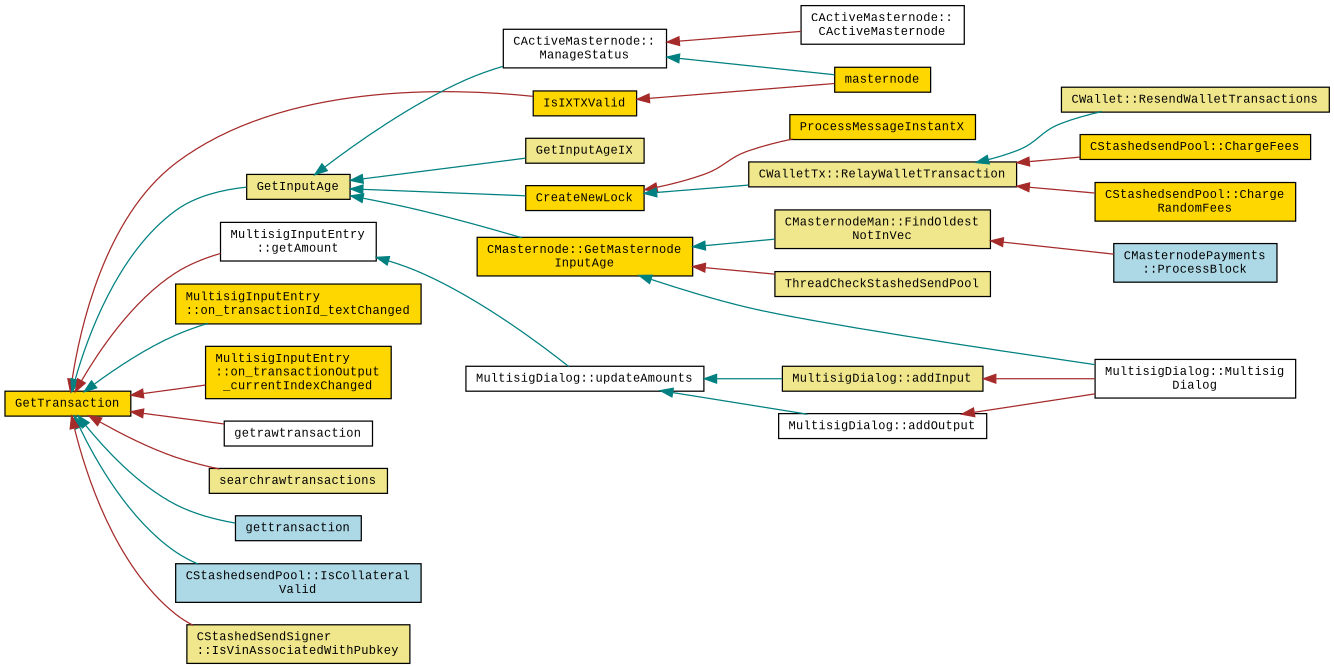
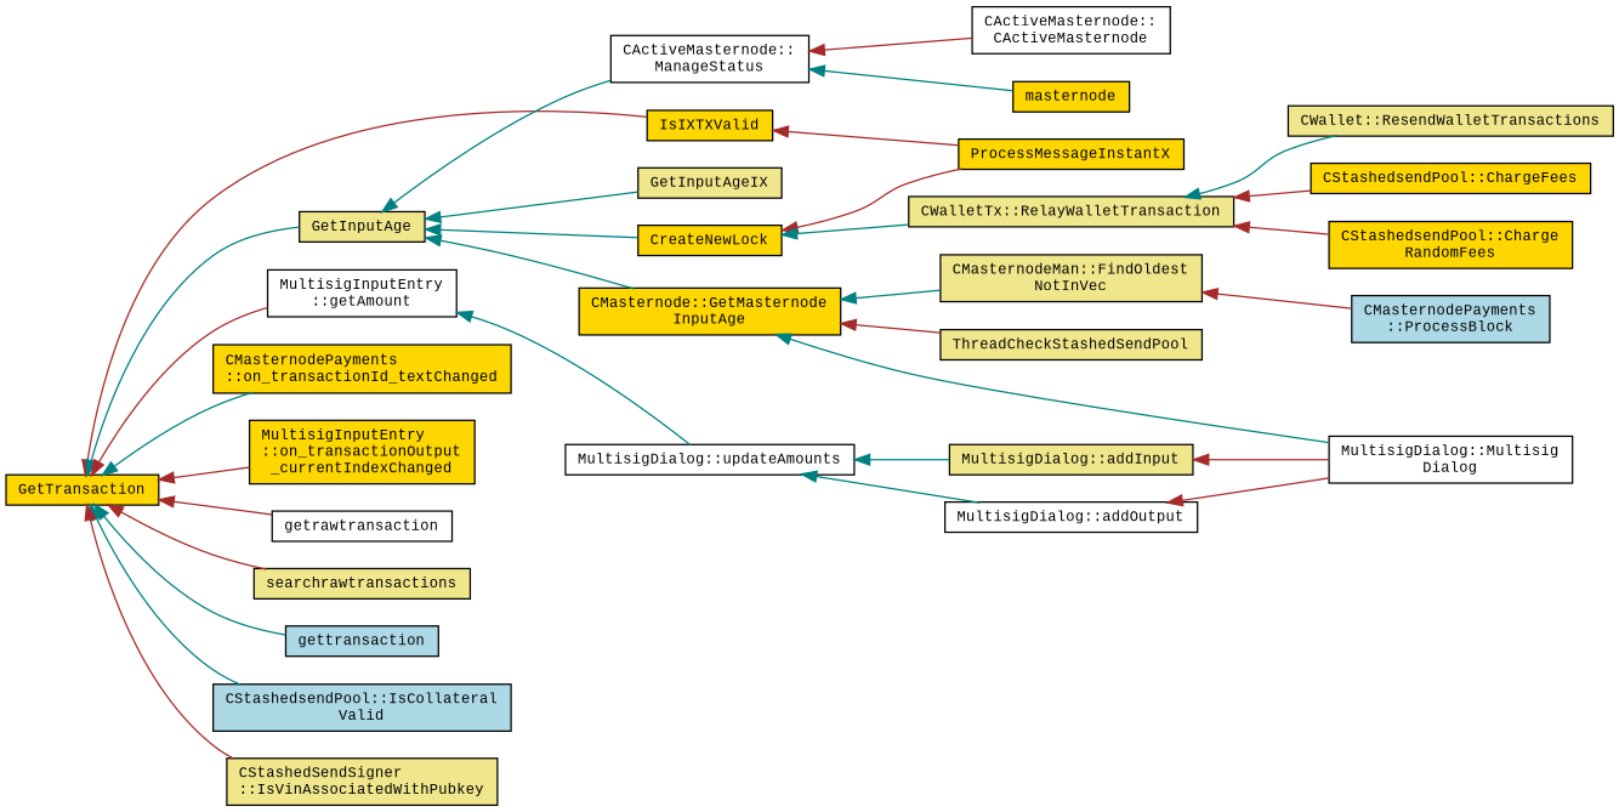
  digraph {
    fontname="Liberation Mono"
    rankdir=LR
    node [color=black fillcolor=gold fontname="Liberation Mono" fontsize=10 shape=record style=filled]
    edge [color=teal dir=back fontname="Liberation Mono" fontsize=10 labelfontname=Helvetica labelfontsize=10 style=solid]
    n1 [fontcolor=black height=0.2 label=GetTransaction width=0.4]
    n2 [height=0.2 label=IsIXTXValid width=0.4]
    n3 [fillcolor=khaki height=0.2 label=GetInputAge width=0.4]
    n4 [fillcolor=white height=0.2 label="MultisigInputEntry\l::getAmount" width=0.4]
-   n5 [height=0.2 label="MultisigInputEntry\l::on_transactionId_textChanged" width=0.4]
+   n5 [height=0.2 label="CMasternodePayments\l::on_transactionId_textChanged" width=0.4]
    n6 [height=0.2 label="MultisigInputEntry\l::on_transactionOutput\l_currentIndexChanged" width=0.4]
    n7 [fillcolor=white height=0.2 label=getrawtransaction width=0.4]
    n8 [fillcolor=khaki height=0.2 label=searchrawtransactions width=0.4]
    n9 [fillcolor=lightblue height=0.2 label=gettransaction width=0.4]
    n10 [fillcolor=lightblue height=0.2 label="CStashedsendPool::IsCollateral\lValid" width=0.4]
    n11 [fillcolor=khaki height=0.2 label="CStashedSendSigner\l::IsVinAssociatedWithPubkey" width=0.4]
    n12 [height=0.2 label=ProcessMessageInstantX width=0.4]
    n13 [fillcolor=white height=0.2 label="CActiveMasternode::\lManageStatus" width=0.4]
    n14 [height=0.2 label=CreateNewLock width=0.4]
    n15 [fillcolor=khaki height=0.2 label=GetInputAgeIX width=0.4]
    n16 [height=0.2 label="CMasternode::GetMasternode\lInputAge" width=0.4]
    n17 [fillcolor=white height=0.2 label="MultisigDialog::updateAmounts" width=0.4]
    n18 [fillcolor=white height=0.2 label="CActiveMasternode::\lCActiveMasternode" width=0.4]
    n19 [height=0.2 label=masternode width=0.4]
    n20 [fillcolor=khaki height=0.2 label="CWalletTx::RelayWalletTransaction" width=0.4]
    n21 [fillcolor=khaki height=0.2 label=ThreadCheckStashedSendPool width=0.4]
    n22 [fillcolor=khaki height=0.2 label="CMasternodeMan::FindOldest\lNotInVec" width=0.4]
    n23 [fillcolor=white height=0.2 label="MultisigDialog::Multisig\lDialog" width=0.4]
    n24 [height=0.2 label="CStashedsendPool::ChargeFees" width=0.4]
    n25 [height=0.2 label="CStashedsendPool::Charge\lRandomFees" width=0.4]
    n26 [fillcolor=khaki height=0.2 label="CWallet::ResendWalletTransactions" width=0.4]
    n27 [fillcolor=lightblue height=0.2 label="CMasternodePayments\l::ProcessBlock" width=0.4]
    n28 [fillcolor=khaki height=0.2 label="MultisigDialog::addInput" width=0.4]
    n29 [fillcolor=white height=0.2 label="MultisigDialog::addOutput" width=0.4]
    n1 -> n2 [color=brown]
    n1 -> n3
    n1 -> n4 [color=brown]
    n1 -> n5
    n1 -> n6 [color=brown]
    n1 -> n7 [color=brown]
    n1 -> n8 [color=brown]
    n1 -> n9
    n1 -> n10
    n1 -> n11 [color=brown]
-   n2 -> n19 [color=brown]
+   n2 -> n12 [color=brown]
    n3 -> n13
    n3 -> n14
    n3 -> n15
    n3 -> n16
    n4 -> n17
    n13 -> n18 [color=brown]
    n13 -> n19
    n14 -> n12 [color=brown]
    n14 -> n20
    n16 -> n21 [color=brown]
    n16 -> n22
    n16 -> n23
    n17 -> n28
    n17 -> n29
    n20 -> n24 [color=brown]
    n20 -> n25 [color=brown]
    n20 -> n26
    n22 -> n27 [color=brown]
    n28 -> n23 [color=brown]
    n29 -> n23 [color=brown]
  }
